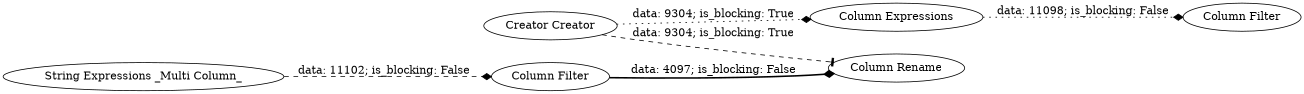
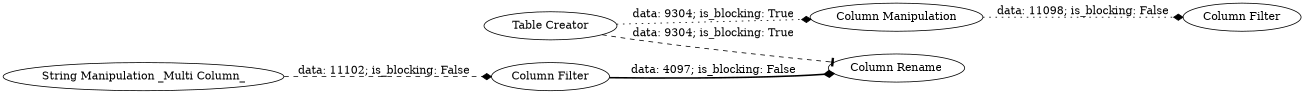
  digraph {
    rankdir=LR
    edge [arrowhead=diamond style=dashed]
    n1 [label="Column Filter"]
    n2 [label="Column Rename"]
-   n3 [label="Creator Creator"]
-   n4 [label="Column Expressions"]
+   n3 [label="Table Creator"]
+   n4 [label="Column Manipulation"]
    n5 [label="Column Filter"]
-   n6 [label="String Expressions _Multi Column_"]
+   n6 [label="String Manipulation _Multi Column_"]
    n1 -> n2 [label="data: 4097; is_blocking: False" style=bold]
    n3 -> n2 [arrowhead=tee label="data: 9304; is_blocking: True"]
    n3 -> n4 [label="data: 9304; is_blocking: True" style=dotted]
    n4 -> n5 [label="data: 11098; is_blocking: False" style=dotted]
    n6 -> n1 [label="data: 11102; is_blocking: False"]
  }
